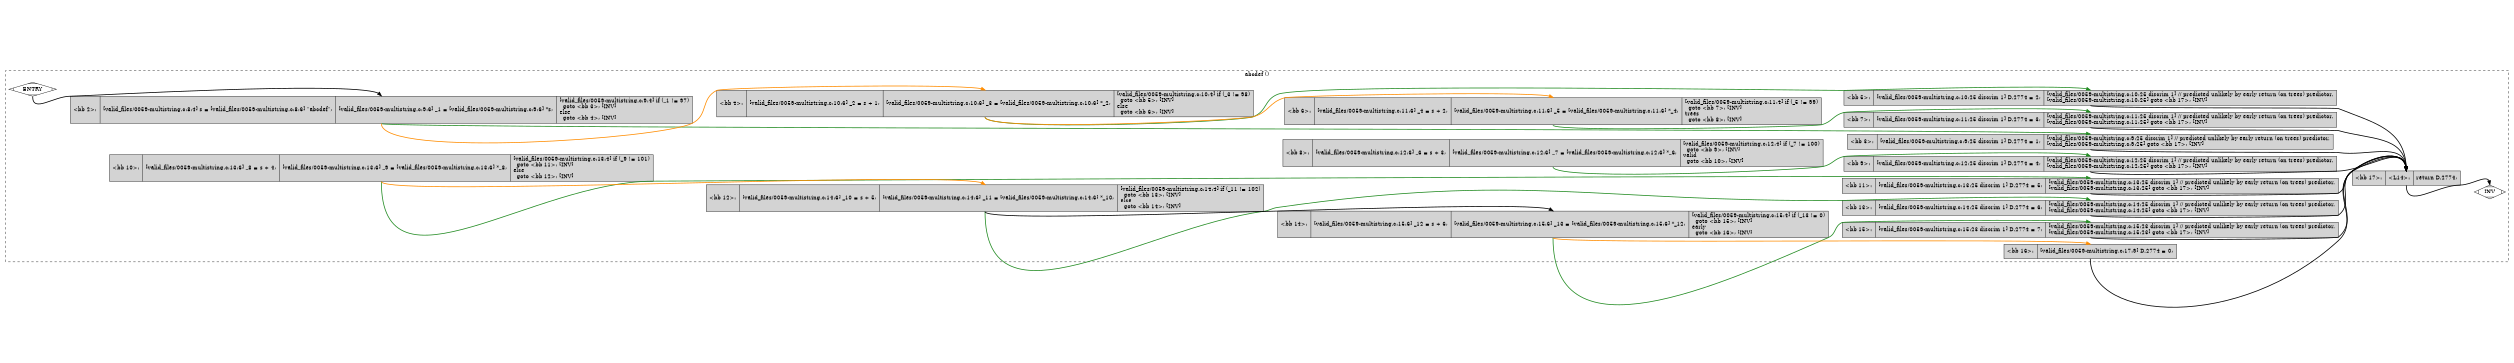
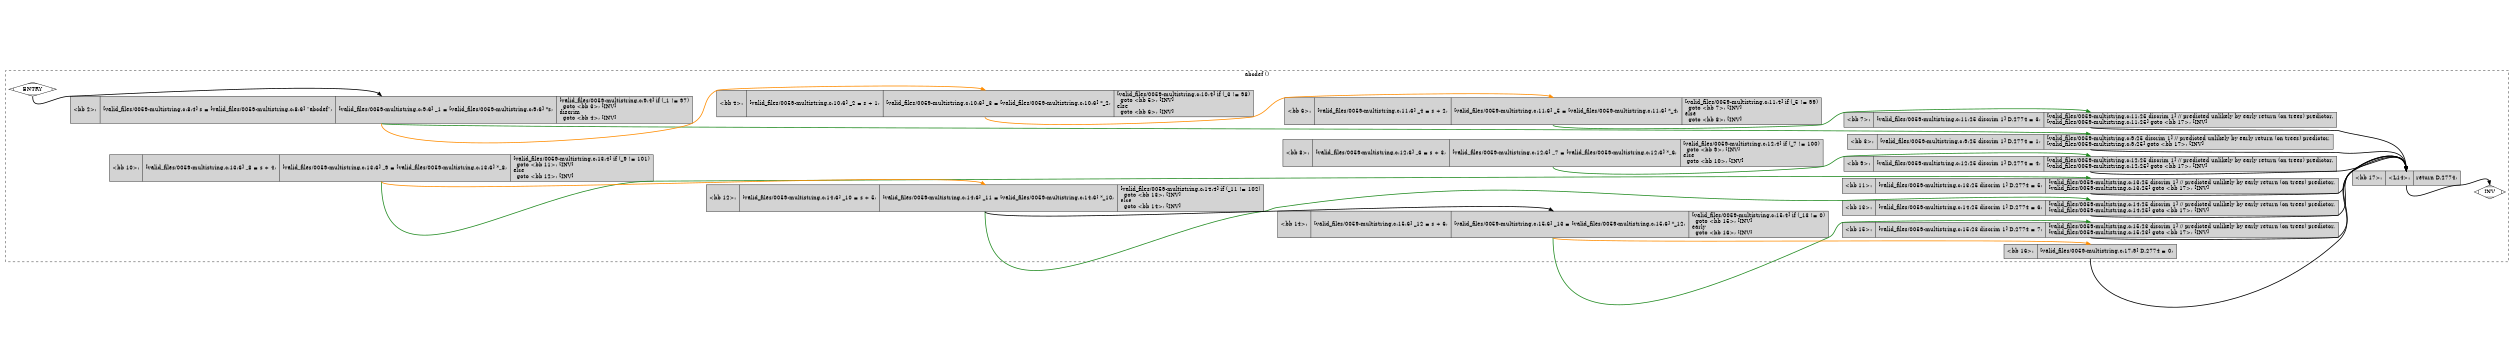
  digraph {
    fontname="DejaVu Serif"
    rankdir=LR
    node [fillcolor=lightgrey fontname="DejaVu Serif" shape=record style=filled]
    edge [constraint=true fontname="DejaVu Serif" headport=n style="solid,bold" tailport=s color=black weight=10]
    n1 [fillcolor=white label=ENTRY shape=Mdiamond]
    n2 [fillcolor=white label=INV shape=Mdiamond]
-   n3 [label="{\<bb\ 2\>:\l|[valid_files/0059-multistring.c:8:4]\ s\ =\ [valid_files/0059-multistring.c:8:6]\ \"abcdef\";\l|[valid_files/0059-multistring.c:9:6]\ _1\ =\ [valid_files/0059-multistring.c:9:6]\ *s;\l|[valid_files/0059-multistring.c:9:4]\ if\ (_1\ !=\ 97)\l\ \ goto\ \<bb\ 3\>;\ [INV]\lelse\l\ \ goto\ \<bb\ 4\>;\ [INV]\l}"]
+   n3 [label="{\<bb\ 2\>:\l|[valid_files/0059-multistring.c:8:4]\ s\ =\ [valid_files/0059-multistring.c:8:6]\ \"abcdef\";\l|[valid_files/0059-multistring.c:9:6]\ _1\ =\ [valid_files/0059-multistring.c:9:6]\ *s;\l|[valid_files/0059-multistring.c:9:4]\ if\ (_1\ !=\ 97)\l\ \ goto\ \<bb\ 3\>;\ [INV]\ldiscrim\l\ \ goto\ \<bb\ 4\>;\ [INV]\l}"]
    n4 [label="{\<bb\ 3\>:\l|[valid_files/0059-multistring.c:9:25\ discrim\ 1]\ D.2774\ =\ 1;\l|[valid_files/0059-multistring.c:9:25\ discrim\ 1]\ //\ predicted\ unlikely\ by\ early\ return\ (on\ trees)\ predictor.\l[valid_files/0059-multistring.c:9:25]\ goto\ \<bb\ 17\>;\ [INV]\l}"]
    n5 [label="{\<bb\ 4\>:\l|[valid_files/0059-multistring.c:10:6]\ _2\ =\ s\ +\ 1;\l|[valid_files/0059-multistring.c:10:6]\ _3\ =\ [valid_files/0059-multistring.c:10:6]\ *_2;\l|[valid_files/0059-multistring.c:10:4]\ if\ (_3\ !=\ 98)\l\ \ goto\ \<bb\ 5\>;\ [INV]\lelse\l\ \ goto\ \<bb\ 6\>;\ [INV]\l}"]
    n6 [label="{\<bb\ 17\>:\l|\<L14\>:\l|return\ D.2774;\l}"]
-   n7 [label="{\<bb\ 5\>:\l|[valid_files/0059-multistring.c:10:25\ discrim\ 1]\ D.2774\ =\ 2;\l|[valid_files/0059-multistring.c:10:25\ discrim\ 1]\ //\ predicted\ unlikely\ by\ early\ return\ (on\ trees)\ predictor.\l[valid_files/0059-multistring.c:10:25]\ goto\ \<bb\ 17\>;\ [INV]\l}"]
-   n8 [label="{\<bb\ 6\>:\l|[valid_files/0059-multistring.c:11:6]\ _4\ =\ s\ +\ 2;\l|[valid_files/0059-multistring.c:11:6]\ _5\ =\ [valid_files/0059-multistring.c:11:6]\ *_4;\l|[valid_files/0059-multistring.c:11:4]\ if\ (_5\ !=\ 99)\l\ \ goto\ \<bb\ 7\>;\ [INV]\ltrees\l\ \ goto\ \<bb\ 8\>;\ [INV]\l}"]
+   n8 [label="{\<bb\ 6\>:\l|[valid_files/0059-multistring.c:11:6]\ _4\ =\ s\ +\ 2;\l|[valid_files/0059-multistring.c:11:6]\ _5\ =\ [valid_files/0059-multistring.c:11:6]\ *_4;\l|[valid_files/0059-multistring.c:11:4]\ if\ (_5\ !=\ 99)\l\ \ goto\ \<bb\ 7\>;\ [INV]\lelse\l\ \ goto\ \<bb\ 8\>;\ [INV]\l}"]
    n9 [label="{\<bb\ 7\>:\l|[valid_files/0059-multistring.c:11:25\ discrim\ 1]\ D.2774\ =\ 3;\l|[valid_files/0059-multistring.c:11:25\ discrim\ 1]\ //\ predicted\ unlikely\ by\ early\ return\ (on\ trees)\ predictor.\l[valid_files/0059-multistring.c:11:25]\ goto\ \<bb\ 17\>;\ [INV]\l}"]
-   n10 [label="{\<bb\ 8\>:\l|[valid_files/0059-multistring.c:12:6]\ _6\ =\ s\ +\ 3;\l|[valid_files/0059-multistring.c:12:6]\ _7\ =\ [valid_files/0059-multistring.c:12:6]\ *_6;\l|[valid_files/0059-multistring.c:12:4]\ if\ (_7\ !=\ 100)\l\ \ goto\ \<bb\ 9\>;\ [INV]\lvalid\l\ \ goto\ \<bb\ 10\>;\ [INV]\l}"]
+   n10 [label="{\<bb\ 8\>:\l|[valid_files/0059-multistring.c:12:6]\ _6\ =\ s\ +\ 3;\l|[valid_files/0059-multistring.c:12:6]\ _7\ =\ [valid_files/0059-multistring.c:12:6]\ *_6;\l|[valid_files/0059-multistring.c:12:4]\ if\ (_7\ !=\ 100)\l\ \ goto\ \<bb\ 9\>;\ [INV]\lelse\l\ \ goto\ \<bb\ 10\>;\ [INV]\l}"]
    n11 [label="{\<bb\ 9\>:\l|[valid_files/0059-multistring.c:12:25\ discrim\ 1]\ D.2774\ =\ 4;\l|[valid_files/0059-multistring.c:12:25\ discrim\ 1]\ //\ predicted\ unlikely\ by\ early\ return\ (on\ trees)\ predictor.\l[valid_files/0059-multistring.c:12:25]\ goto\ \<bb\ 17\>;\ [INV]\l}"]
    n12 [label="{\<bb\ 10\>:\l|[valid_files/0059-multistring.c:13:6]\ _8\ =\ s\ +\ 4;\l|[valid_files/0059-multistring.c:13:6]\ _9\ =\ [valid_files/0059-multistring.c:13:6]\ *_8;\l|[valid_files/0059-multistring.c:13:4]\ if\ (_9\ !=\ 101)\l\ \ goto\ \<bb\ 11\>;\ [INV]\lelse\l\ \ goto\ \<bb\ 12\>;\ [INV]\l}"]
    n13 [label="{\<bb\ 11\>:\l|[valid_files/0059-multistring.c:13:25\ discrim\ 1]\ D.2774\ =\ 5;\l|[valid_files/0059-multistring.c:13:25\ discrim\ 1]\ //\ predicted\ unlikely\ by\ early\ return\ (on\ trees)\ predictor.\l[valid_files/0059-multistring.c:13:25]\ goto\ \<bb\ 17\>;\ [INV]\l}"]
    n14 [label="{\<bb\ 12\>:\l|[valid_files/0059-multistring.c:14:6]\ _10\ =\ s\ +\ 5;\l|[valid_files/0059-multistring.c:14:6]\ _11\ =\ [valid_files/0059-multistring.c:14:6]\ *_10;\l|[valid_files/0059-multistring.c:14:4]\ if\ (_11\ !=\ 102)\l\ \ goto\ \<bb\ 13\>;\ [INV]\lelse\l\ \ goto\ \<bb\ 14\>;\ [INV]\l}"]
    n15 [label="{\<bb\ 13\>:\l|[valid_files/0059-multistring.c:14:25\ discrim\ 1]\ D.2774\ =\ 6;\l|[valid_files/0059-multistring.c:14:25\ discrim\ 1]\ //\ predicted\ unlikely\ by\ early\ return\ (on\ trees)\ predictor.\l[valid_files/0059-multistring.c:14:25]\ goto\ \<bb\ 17\>;\ [INV]\l}"]
    n16 [label="{\<bb\ 14\>:\l|[valid_files/0059-multistring.c:15:6]\ _12\ =\ s\ +\ 6;\l|[valid_files/0059-multistring.c:15:6]\ _13\ =\ [valid_files/0059-multistring.c:15:6]\ *_12;\l|[valid_files/0059-multistring.c:15:4]\ if\ (_13\ !=\ 0)\l\ \ goto\ \<bb\ 15\>;\ [INV]\learly\l\ \ goto\ \<bb\ 16\>;\ [INV]\l}"]
    n17 [label="{\<bb\ 15\>:\l|[valid_files/0059-multistring.c:15:23\ discrim\ 1]\ D.2774\ =\ 7;\l|[valid_files/0059-multistring.c:15:23\ discrim\ 1]\ //\ predicted\ unlikely\ by\ early\ return\ (on\ trees)\ predictor.\l[valid_files/0059-multistring.c:15:23]\ goto\ \<bb\ 17\>;\ [INV]\l}"]
    n18 [label="{\<bb\ 16\>:\l|[valid_files/0059-multistring.c:17:9]\ D.2774\ =\ 0;\l}"]
    subgraph cluster_1 {
      color=black
      label="abcdef ()"
      style=dashed
      n1
      n2
      n3
      n4
      n5
      n6
-     n7
      n8
      n9
      n10
      n11
      n12
      n13
      n14
      n15
      n16
      n17
      n18
    }
    n1 -> n2 [style=invis color="" weight=""]
    n1 -> n3 [weight=100]
    n3 -> n4 [color=forestgreen]
    n3 -> n5 [color=darkorange]
    n4 -> n6 [weight=100]
-   n5 -> n7 [color=forestgreen]
    n5 -> n8 [color=darkorange]
    n6 -> n2
-   n7 -> n6 [weight=100]
    n8 -> n9 [color=forestgreen]
    n9 -> n6 [weight=100]
    n10 -> n11 [color=forestgreen]
    n11 -> n6 [weight=100]
    n12 -> n13 [color=forestgreen]
    n12 -> n14 [color=darkorange]
    n13 -> n6 [weight=100]
    n14 -> n15 [color=forestgreen]
    n14 -> n16
    n15 -> n6 [weight=100]
    n16 -> n17 [color=forestgreen]
    n16 -> n18 [color=darkorange]
    n17 -> n6 [weight=100]
    n18 -> n6 [weight=100]
  }
